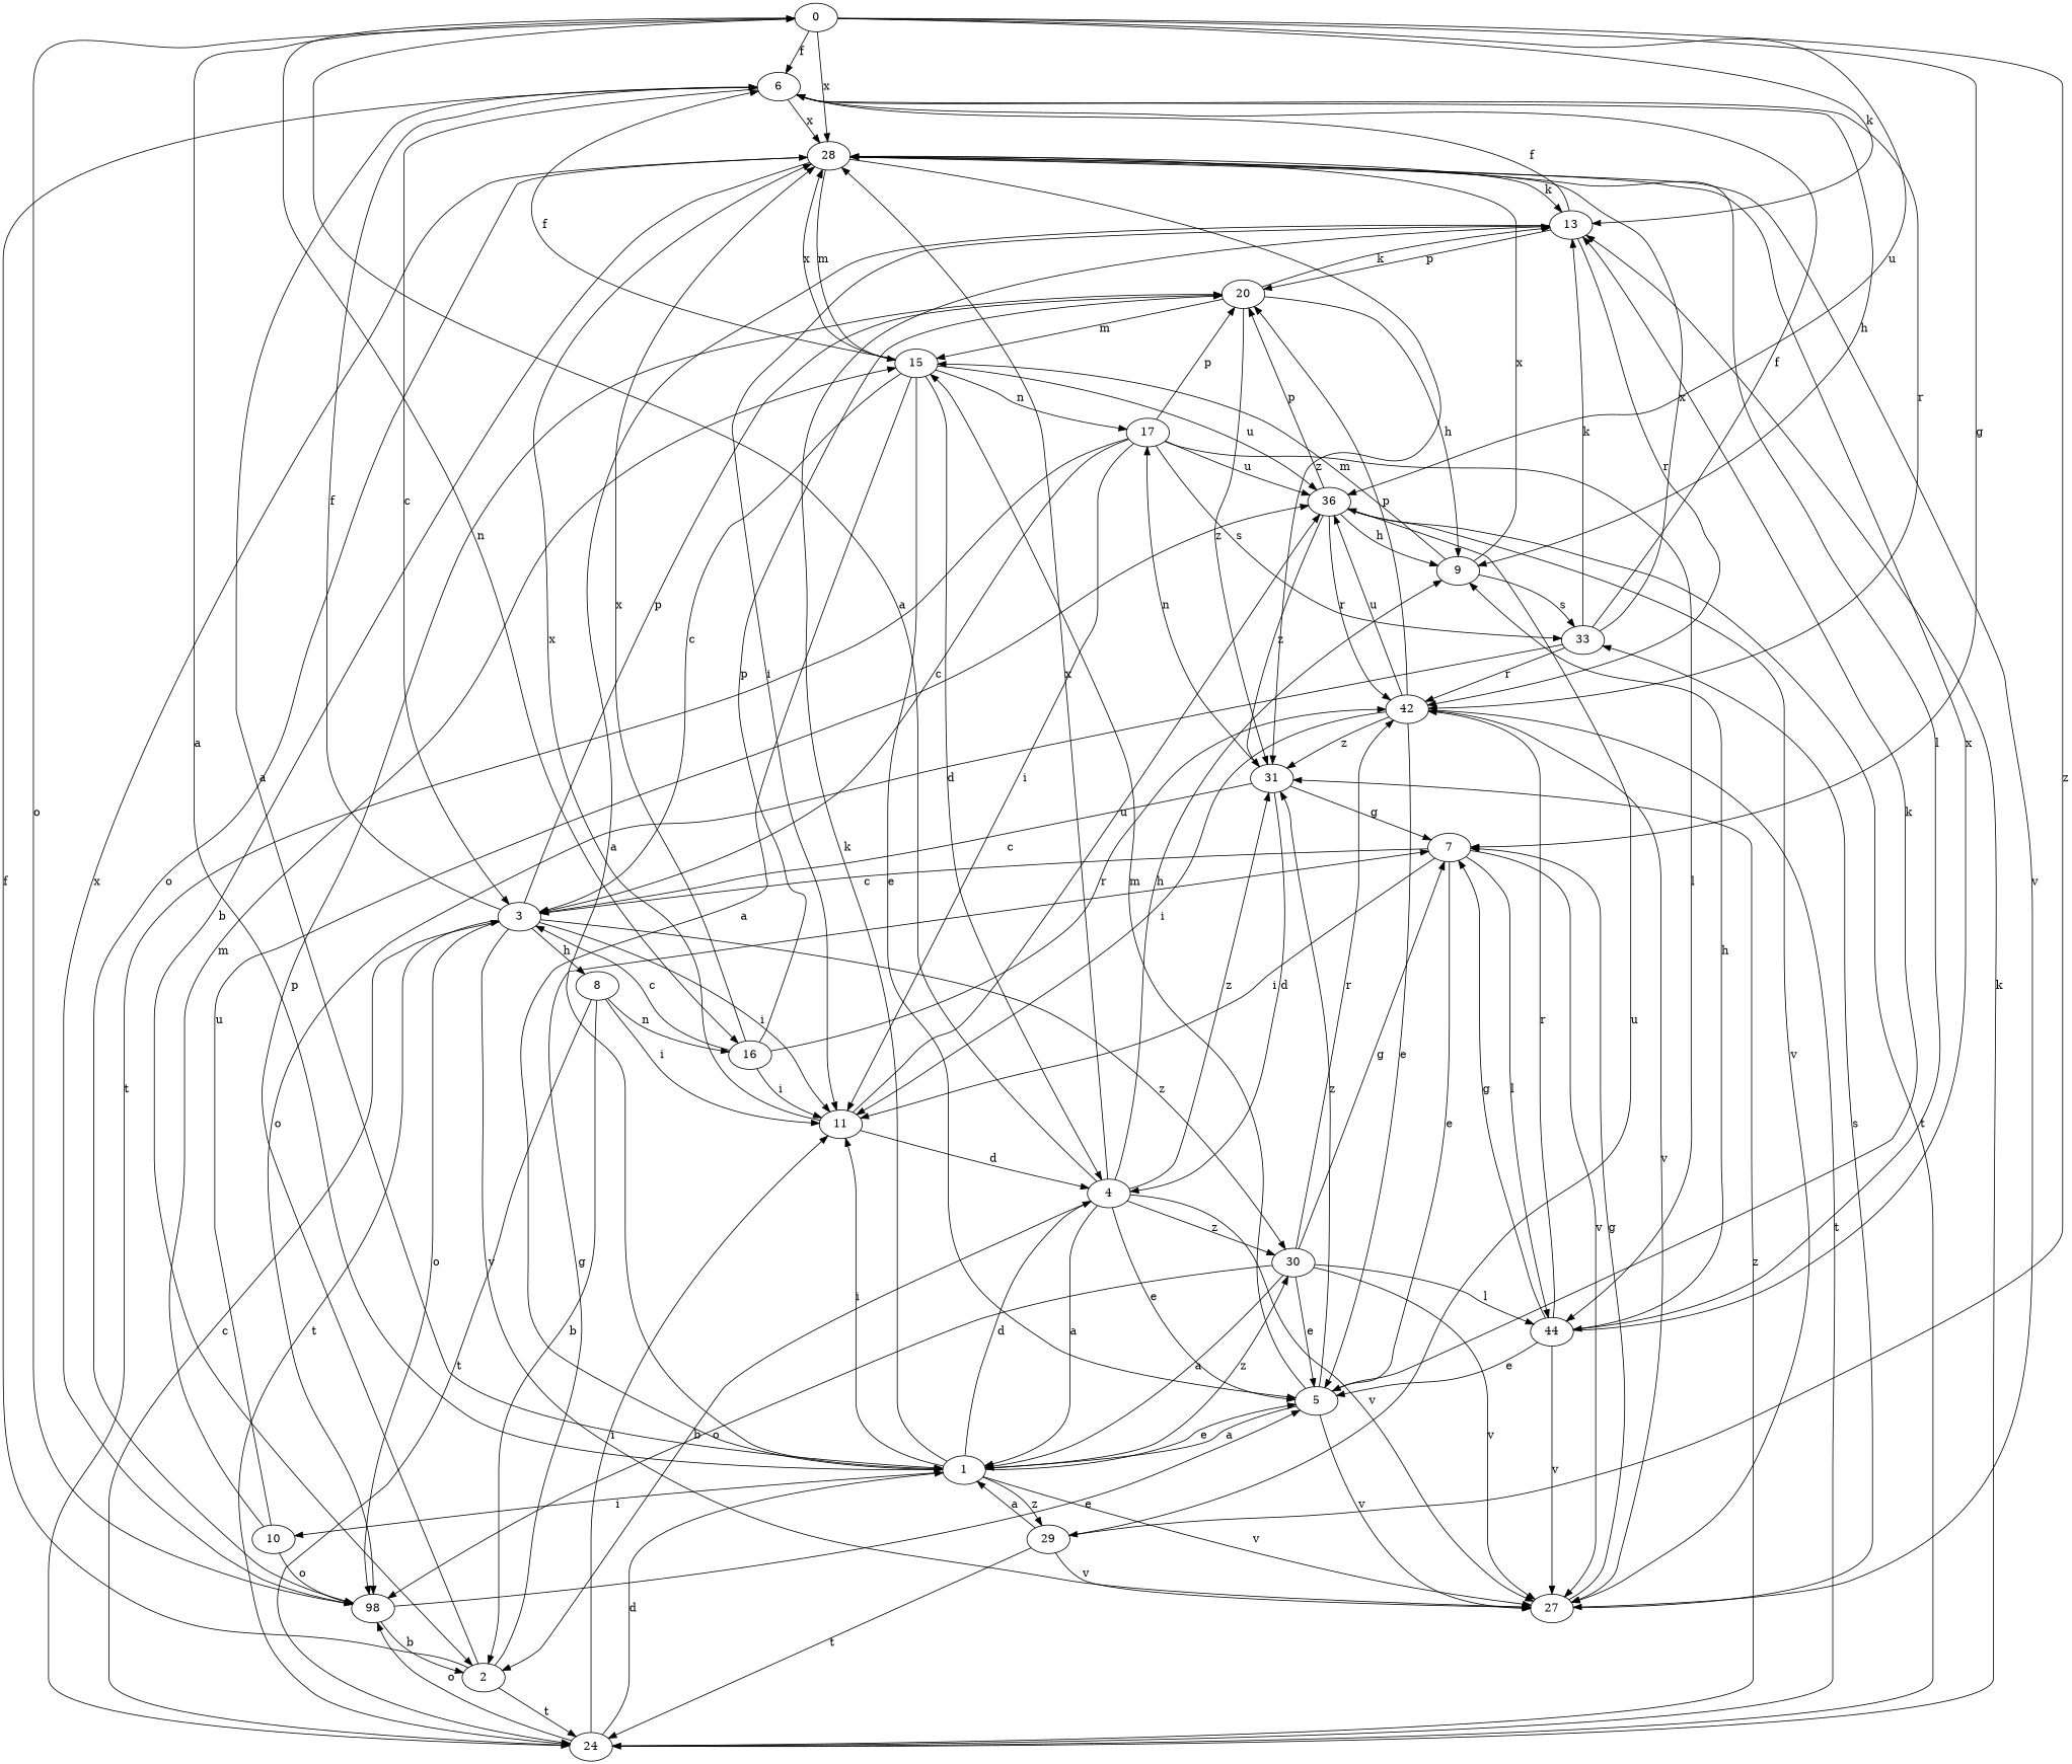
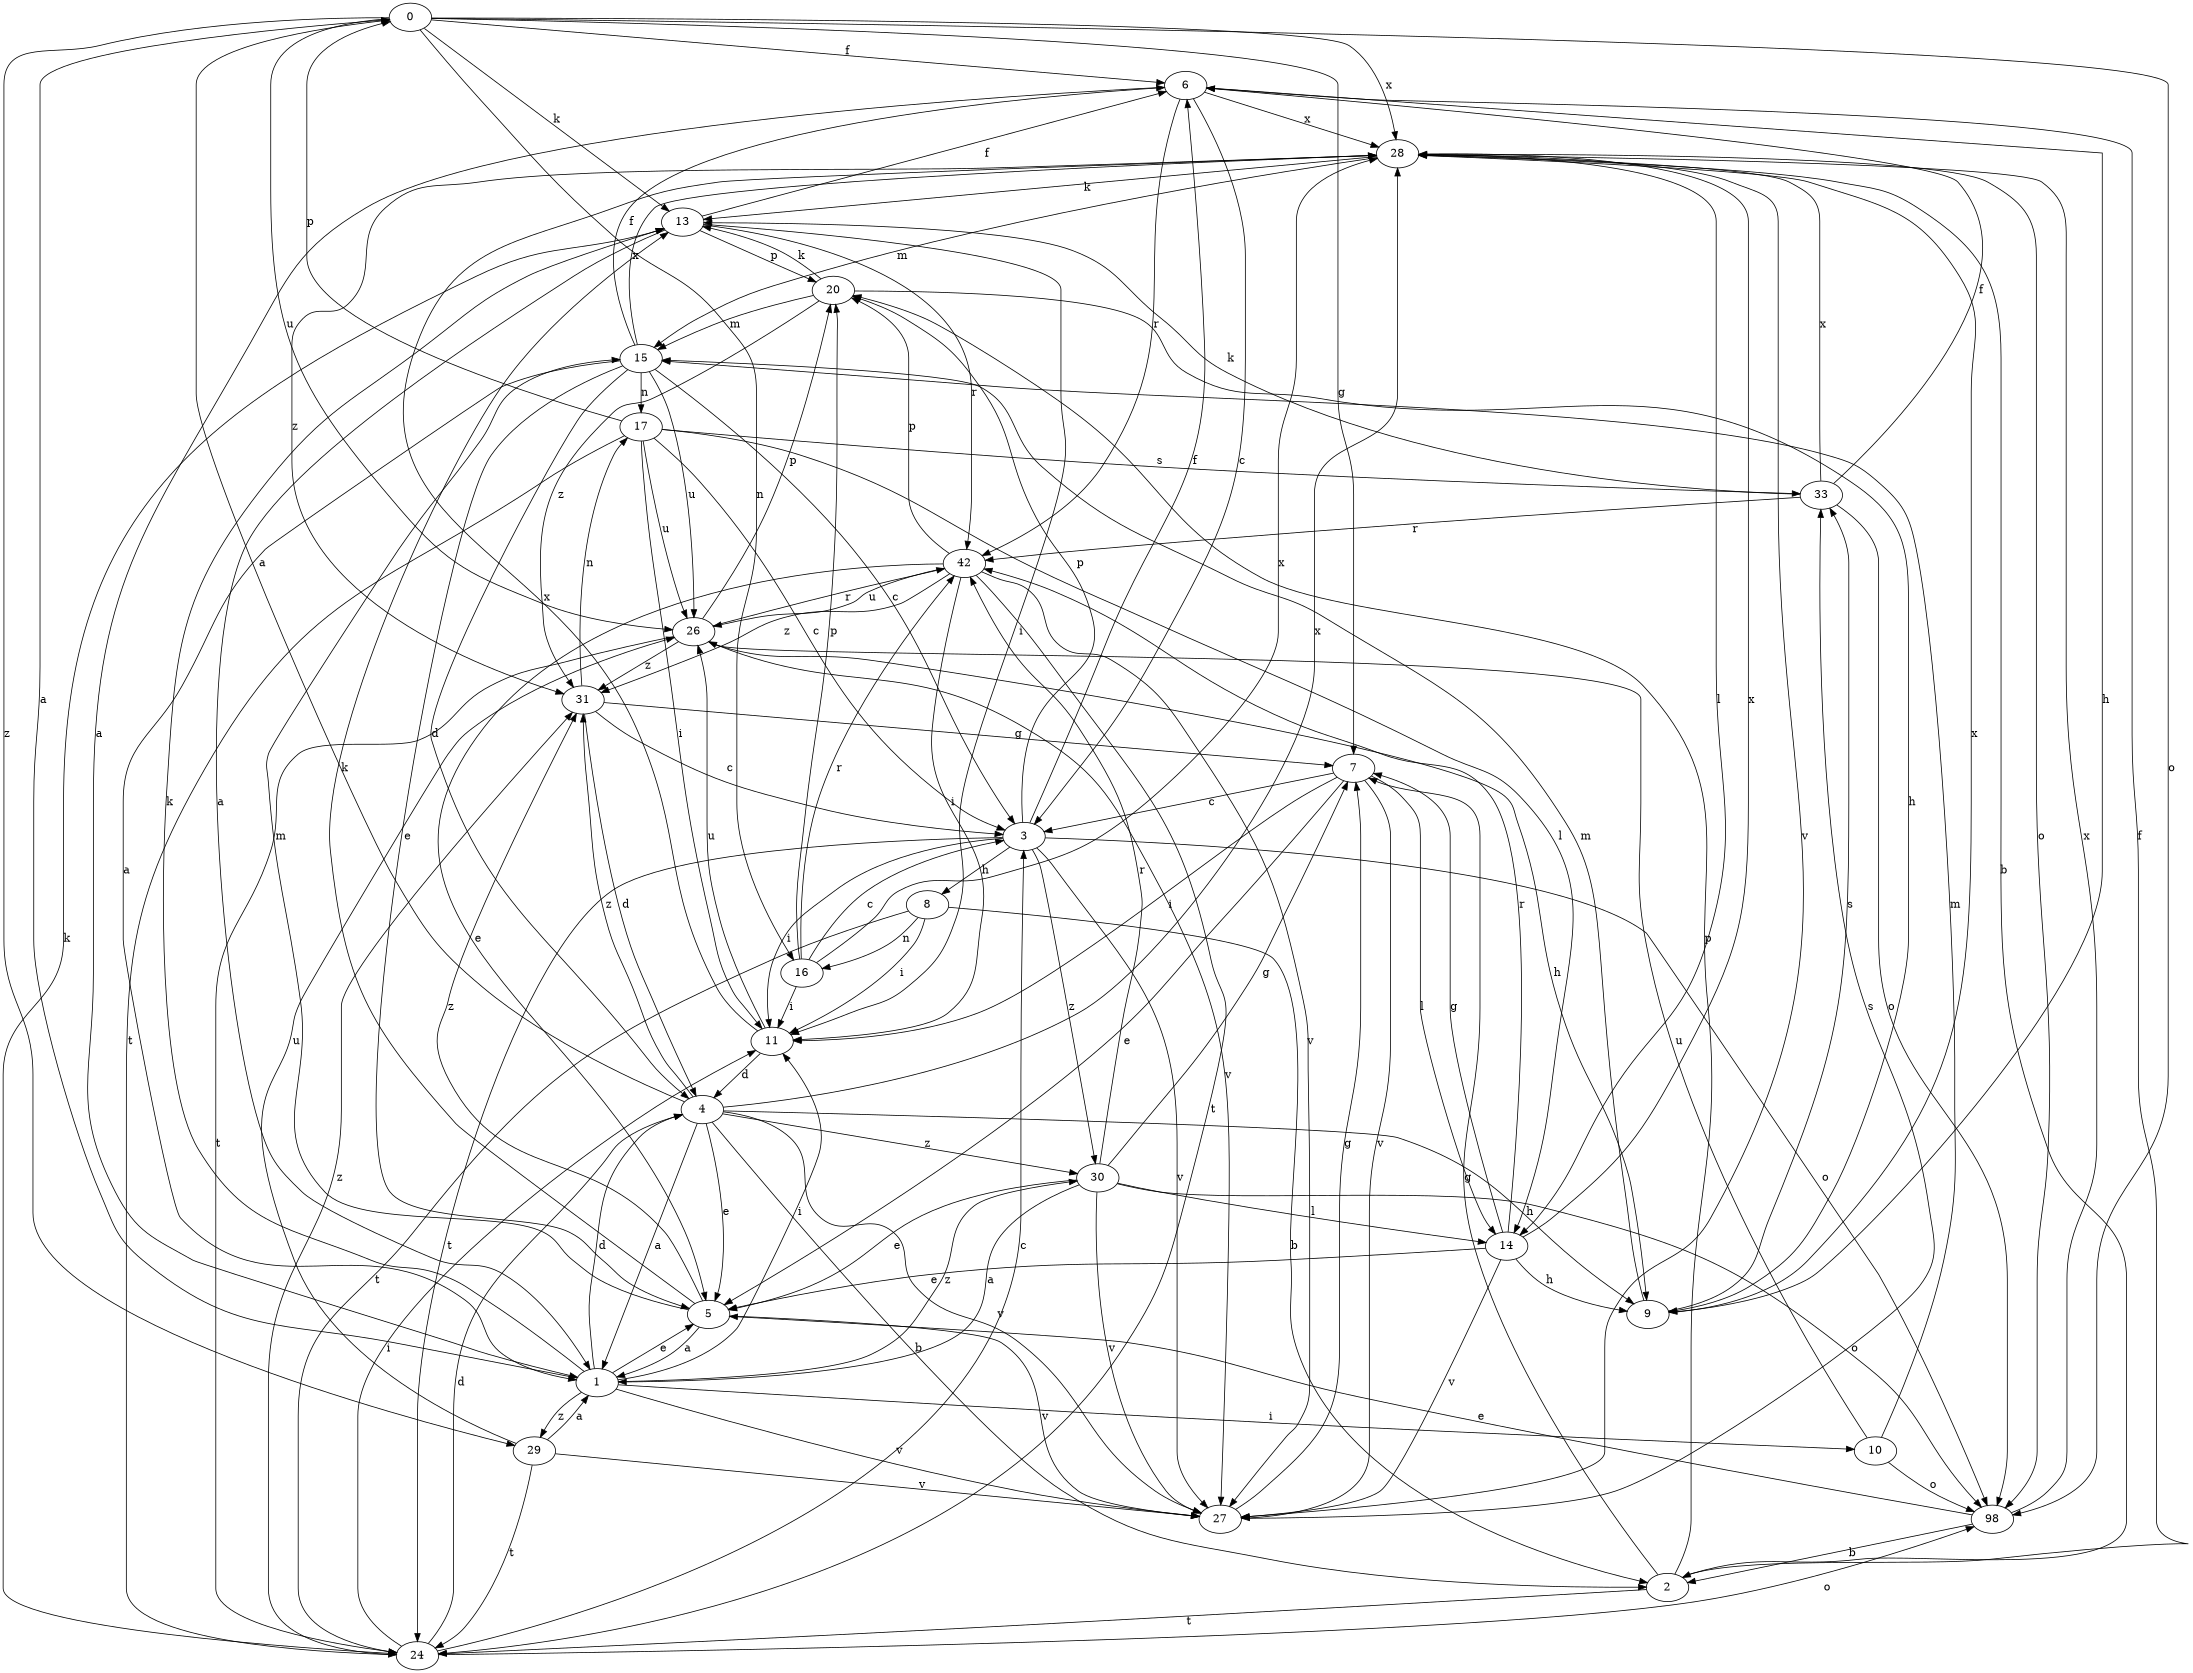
  strict digraph {
    0
    6
    7
    13
    16
    n6 [label=98]
-   26 [label=36]
+   26
    28
    29
    1
    3
    9
    n13 [label=42]
    5
    11
    27
-   14 [label=44]
+   14
    20
    2
    24
    31
    15
    4
    10
    30
    n26 [label=33]
    8
    17
    0 -> 6 [label=f]
    0 -> 7 [label=g]
    0 -> 13 [label=k]
    0 -> 16 [label=n]
    0 -> n6 [label=o]
    0 -> 26 [label=u]
    0 -> 28 [label=x]
    0 -> 29 [label=z]
    6 -> 28 [label=x]
    6 -> 1 [label=a]
    6 -> 3 [label=c]
    6 -> 9 [label=h]
    6 -> n13 [label=r]
    7 -> 3 [label=c]
    7 -> 5 [label=e]
    7 -> 11 [label=i]
    7 -> 27 [label=v]
    7 -> 14 [label=l]
    13 -> 6 [label=f]
    13 -> 1 [label=a]
    13 -> n13 [label=r]
    13 -> 11 [label=i]
    13 -> 20 [label=p]
    16 -> 28 [label=x]
    16 -> 3 [label=c]
    16 -> n13 [label=r]
    16 -> 11 [label=i]
    16 -> 20 [label=p]
    n6 -> 28 [label=x]
    n6 -> 5 [label=e]
    n6 -> 2 [label=b]
    26 -> 9 [label=h]
    26 -> n13 [label=r]
    26 -> 27 [label=v]
    26 -> 20 [label=p]
    26 -> 24 [label=t]
    26 -> 31 [label=z]
    28 -> 13 [label=k]
    28 -> n6 [label=o]
    28 -> 27 [label=v]
    28 -> 14 [label=l]
    28 -> 2 [label=b]
    28 -> 31 [label=z]
    28 -> 15 [label=m]
    29 -> 26 [label=u]
    29 -> 1 [label=a]
    29 -> 27 [label=v]
    29 -> 24 [label=t]
    1 -> 0 [label=a]
    1 -> 13 [label=k]
    1 -> 29 [label=z]
    1 -> 5 [label=e]
    1 -> 11 [label=i]
    1 -> 27 [label=v]
    1 -> 4 [label=d]
    1 -> 10 [label=i]
    1 -> 30 [label=z]
    3 -> 6 [label=f]
    3 -> n6 [label=o]
    3 -> 11 [label=i]
    3 -> 27 [label=v]
    3 -> 20 [label=p]
    3 -> 24 [label=t]
    3 -> 30 [label=z]
    3 -> 8 [label=h]
    9 -> 28 [label=x]
    9 -> 15 [label=m]
    9 -> n26 [label=s]
    n13 -> 26 [label=u]
    n13 -> 5 [label=e]
    n13 -> 11 [label=i]
    n13 -> 27 [label=v]
    n13 -> 20 [label=p]
    n13 -> 24 [label=t]
    n13 -> 31 [label=z]
    5 -> 13 [label=k]
    5 -> 1 [label=a]
    5 -> 27 [label=v]
    5 -> 31 [label=z]
    5 -> 15 [label=m]
    11 -> 26 [label=u]
    11 -> 28 [label=x]
    11 -> 4 [label=d]
    27 -> 7 [label=g]
    27 -> n26 [label=s]
    14 -> 7 [label=g]
    14 -> 28 [label=x]
    14 -> 9 [label=h]
    14 -> n13 [label=r]
    14 -> 5 [label=e]
    14 -> 27 [label=v]
    20 -> 13 [label=k]
    20 -> 9 [label=h]
    20 -> 31 [label=z]
    20 -> 15 [label=m]
    2 -> 6 [label=f]
    2 -> 7 [label=g]
    2 -> 20 [label=p]
    2 -> 24 [label=t]
    24 -> 13 [label=k]
    24 -> n6 [label=o]
    24 -> 3 [label=c]
    24 -> 11 [label=i]
    24 -> 31 [label=z]
-   24 -> 1 [label=d]
+   24 -> 4 [label=d]
    31 -> 7 [label=g]
    31 -> 3 [label=c]
    31 -> 4 [label=d]
    31 -> 17 [label=n]
    15 -> 6 [label=f]
    15 -> 26 [label=u]
    15 -> 28 [label=x]
    15 -> 1 [label=a]
    15 -> 3 [label=c]
    15 -> 5 [label=e]
    15 -> 4 [label=d]
    15 -> 17 [label=n]
    4 -> 0 [label=a]
    4 -> 28 [label=x]
    4 -> 1 [label=a]
    4 -> 9 [label=h]
    4 -> 5 [label=e]
    4 -> 27 [label=v]
    4 -> 2 [label=b]
    4 -> 31 [label=z]
    4 -> 30 [label=z]
    10 -> n6 [label=o]
    10 -> 26 [label=u]
    10 -> 15 [label=m]
    30 -> 7 [label=g]
    30 -> n6 [label=o]
    30 -> 1 [label=a]
    30 -> n13 [label=r]
    30 -> 5 [label=e]
    30 -> 27 [label=v]
    30 -> 14 [label=l]
    n26 -> 6 [label=f]
    n26 -> 13 [label=k]
    n26 -> n6 [label=o]
    n26 -> 28 [label=x]
    n26 -> n13 [label=r]
    8 -> 16 [label=n]
    8 -> 11 [label=i]
    8 -> 2 [label=b]
    8 -> 24 [label=t]
    17 -> 26 [label=u]
    17 -> 3 [label=c]
    17 -> 11 [label=i]
    17 -> 14 [label=l]
-   17 -> 20 [label=p]
+   17 -> 0 [label=p]
    17 -> 24 [label=t]
    17 -> n26 [label=s]
  }
